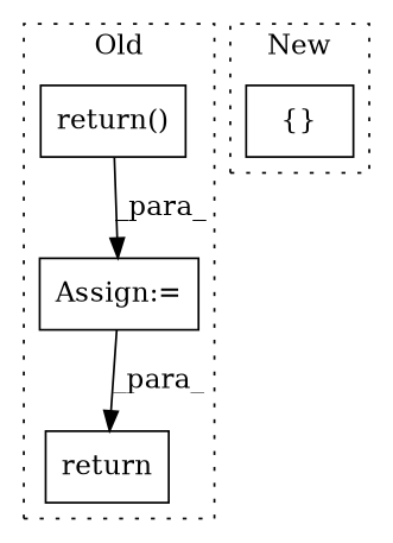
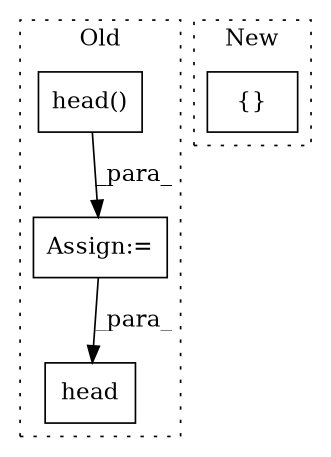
  digraph {
    node [shape=box]
-   n1 [a=75 l="10,1" label="return()" s="3579,3590"]
+   n1 [a=75 l="10,1" label="head()" s="3579,3590"]
    n2 [a=68 l=3 label="Assign:=" s=3576]
-   n3 [a=93 l=7 label=return s=3666]
+   n3 [a=93 l=7 label=head s=3666]
    n4 [a=59 l="1,0" label="{}" s="3545,3565"]
    subgraph cluster_1 {
      label=Old
      style=dotted
      n1
      n2
      n3
    }
    subgraph cluster_2 {
      label=New
      style=dotted
      n4
    }
    n1 -> n2 [label=_para_]
    n2 -> n3 [label=_para_]
  }
